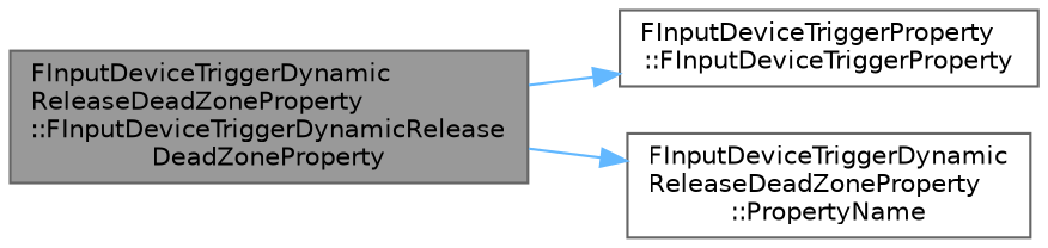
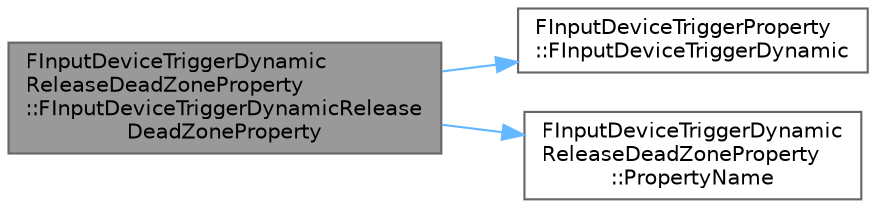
  digraph {
    rankdir=LR
    node [color=grey40 fillcolor=white fontname=Helvetica fontsize=10 shape=box style=filled]
    edge [color=steelblue1 fontname=Helvetica fontsize=10 labelfontname=Helvetica labelfontsize=10 style=solid]
    n1 [color=gray40 fillcolor=grey60 fontcolor=black height=0.2 label="FInputDeviceTriggerDynamic\lReleaseDeadZoneProperty\l::FInputDeviceTriggerDynamicRelease\lDeadZoneProperty" width=0.4]
-   n2 [height=0.2 label="FInputDeviceTriggerProperty\l::FInputDeviceTriggerProperty" width=0.4]
+   n2 [height=0.2 label="FInputDeviceTriggerProperty\l::FInputDeviceTriggerDynamic" width=0.4]
    n3 [height=0.2 label="FInputDeviceTriggerDynamic\lReleaseDeadZoneProperty\l::PropertyName" width=0.4]
    n1 -> n2
    n1 -> n3
  }
